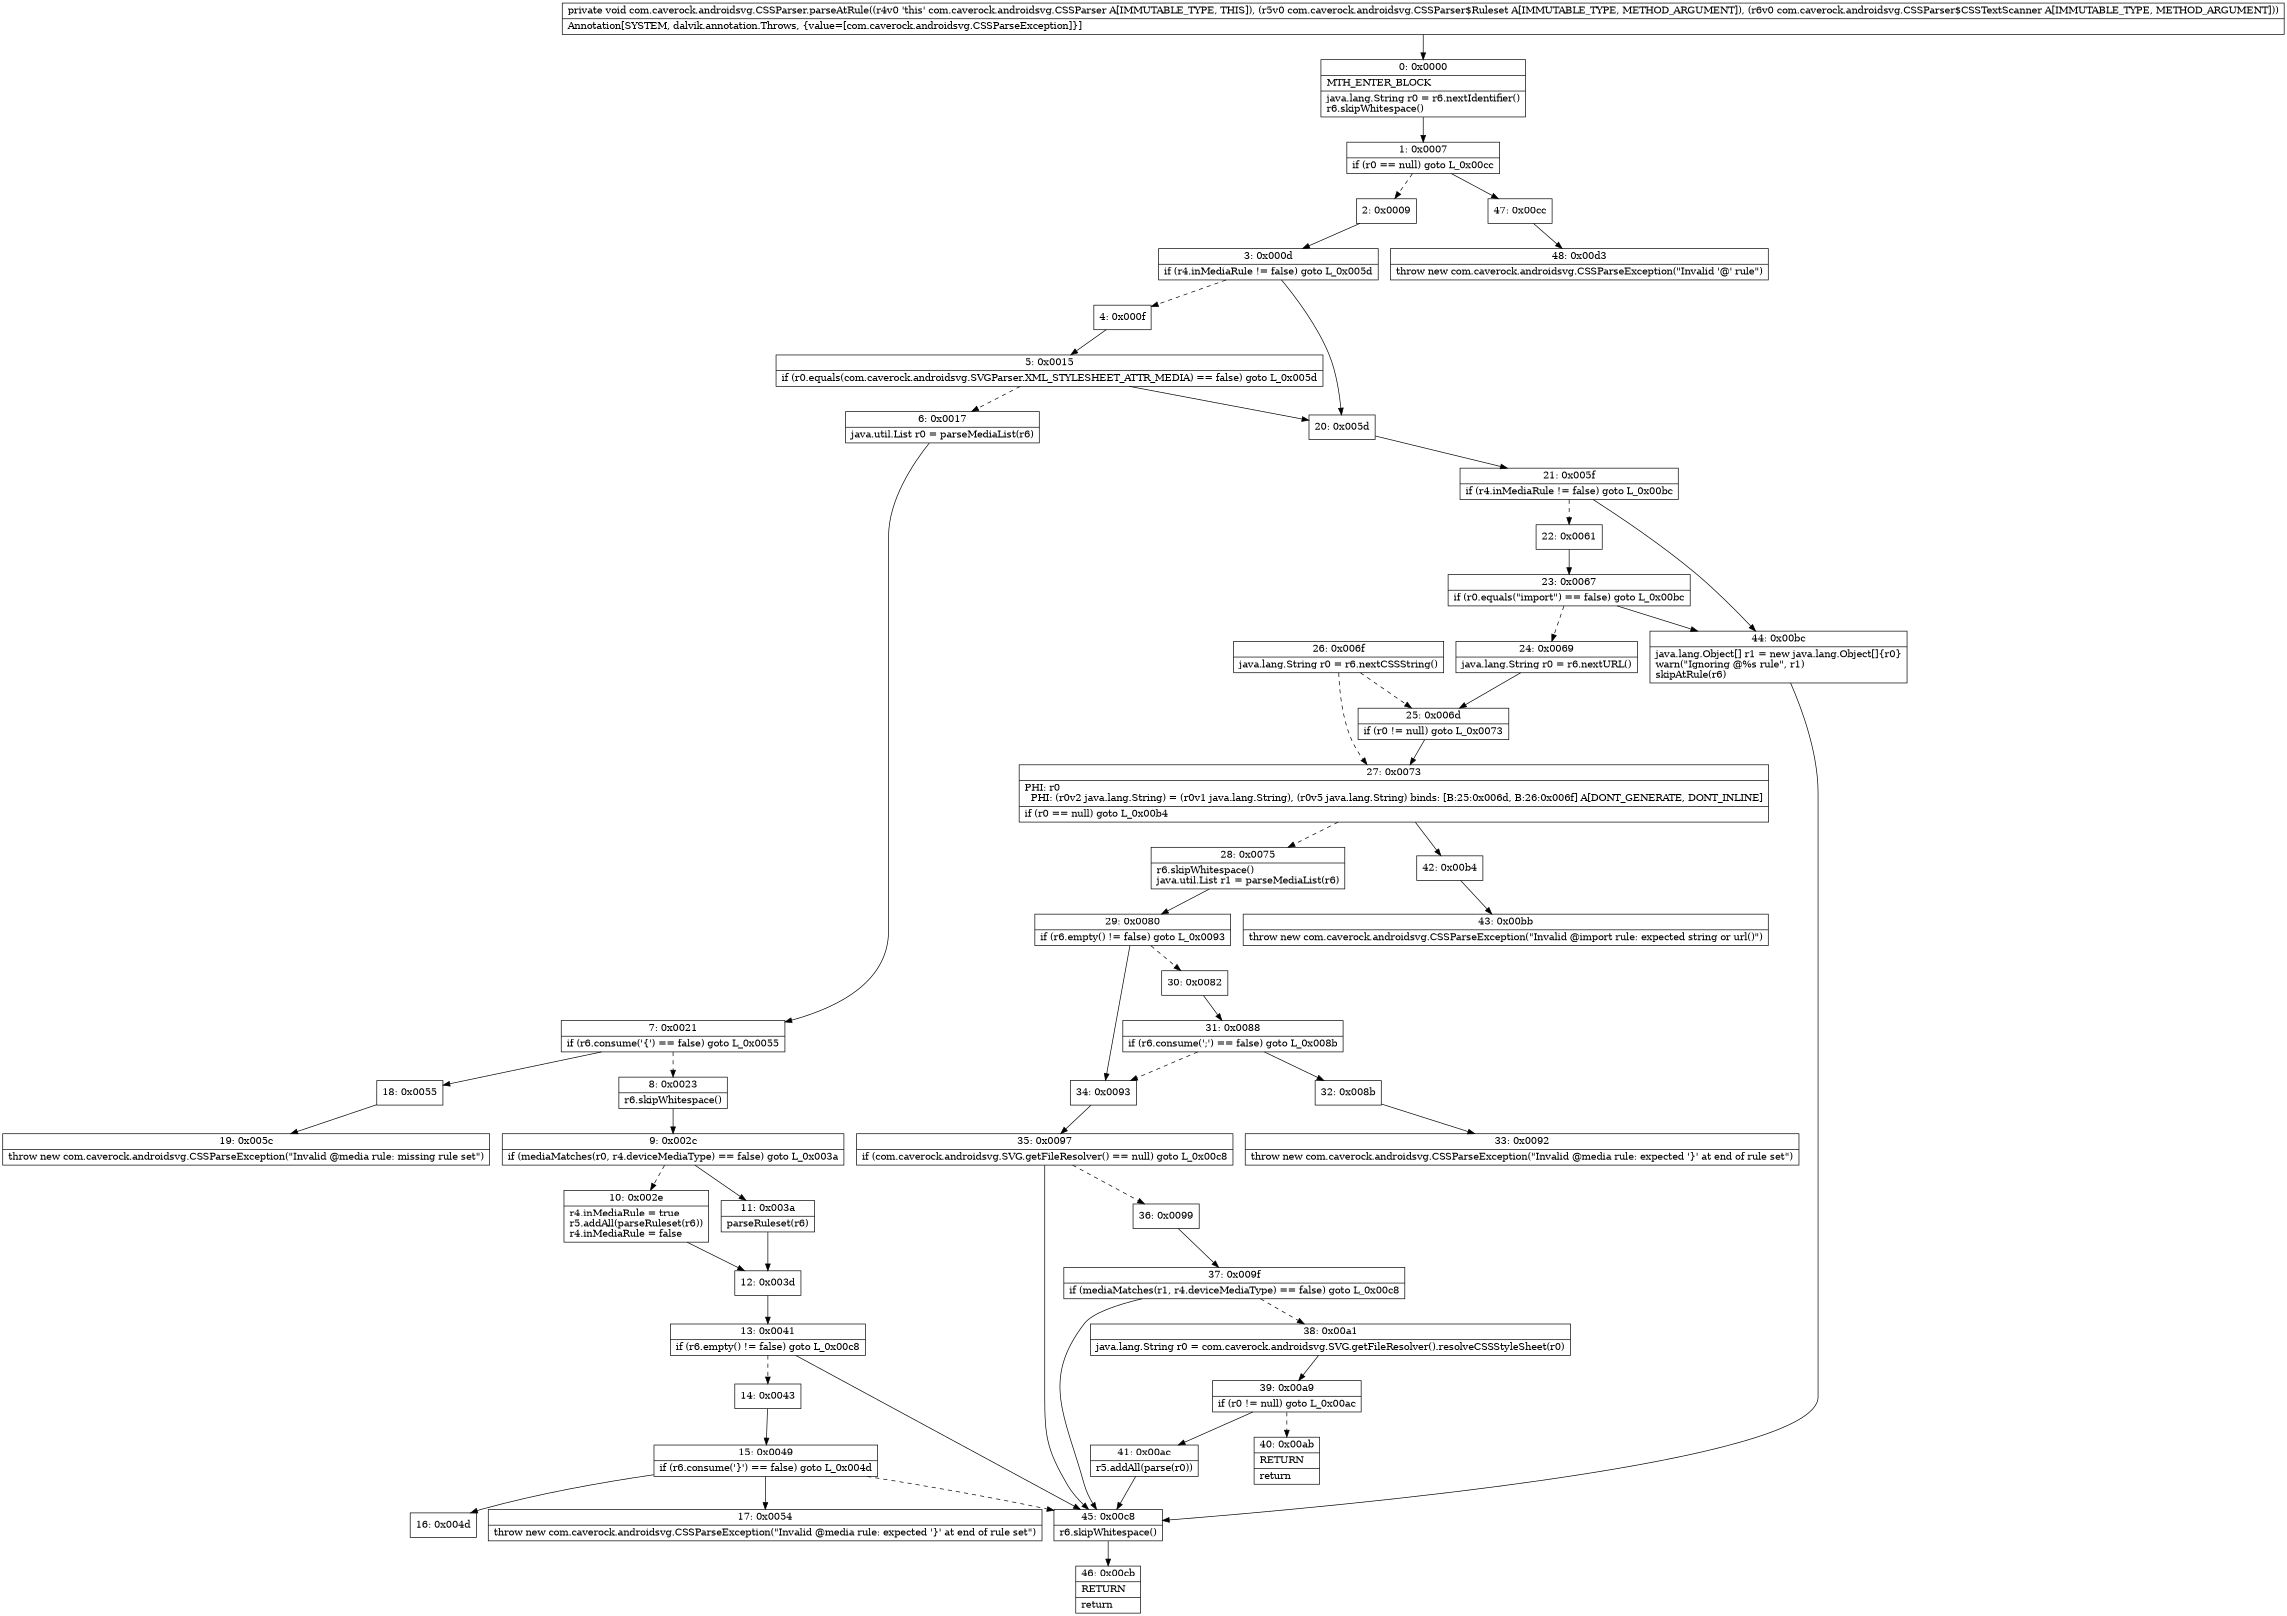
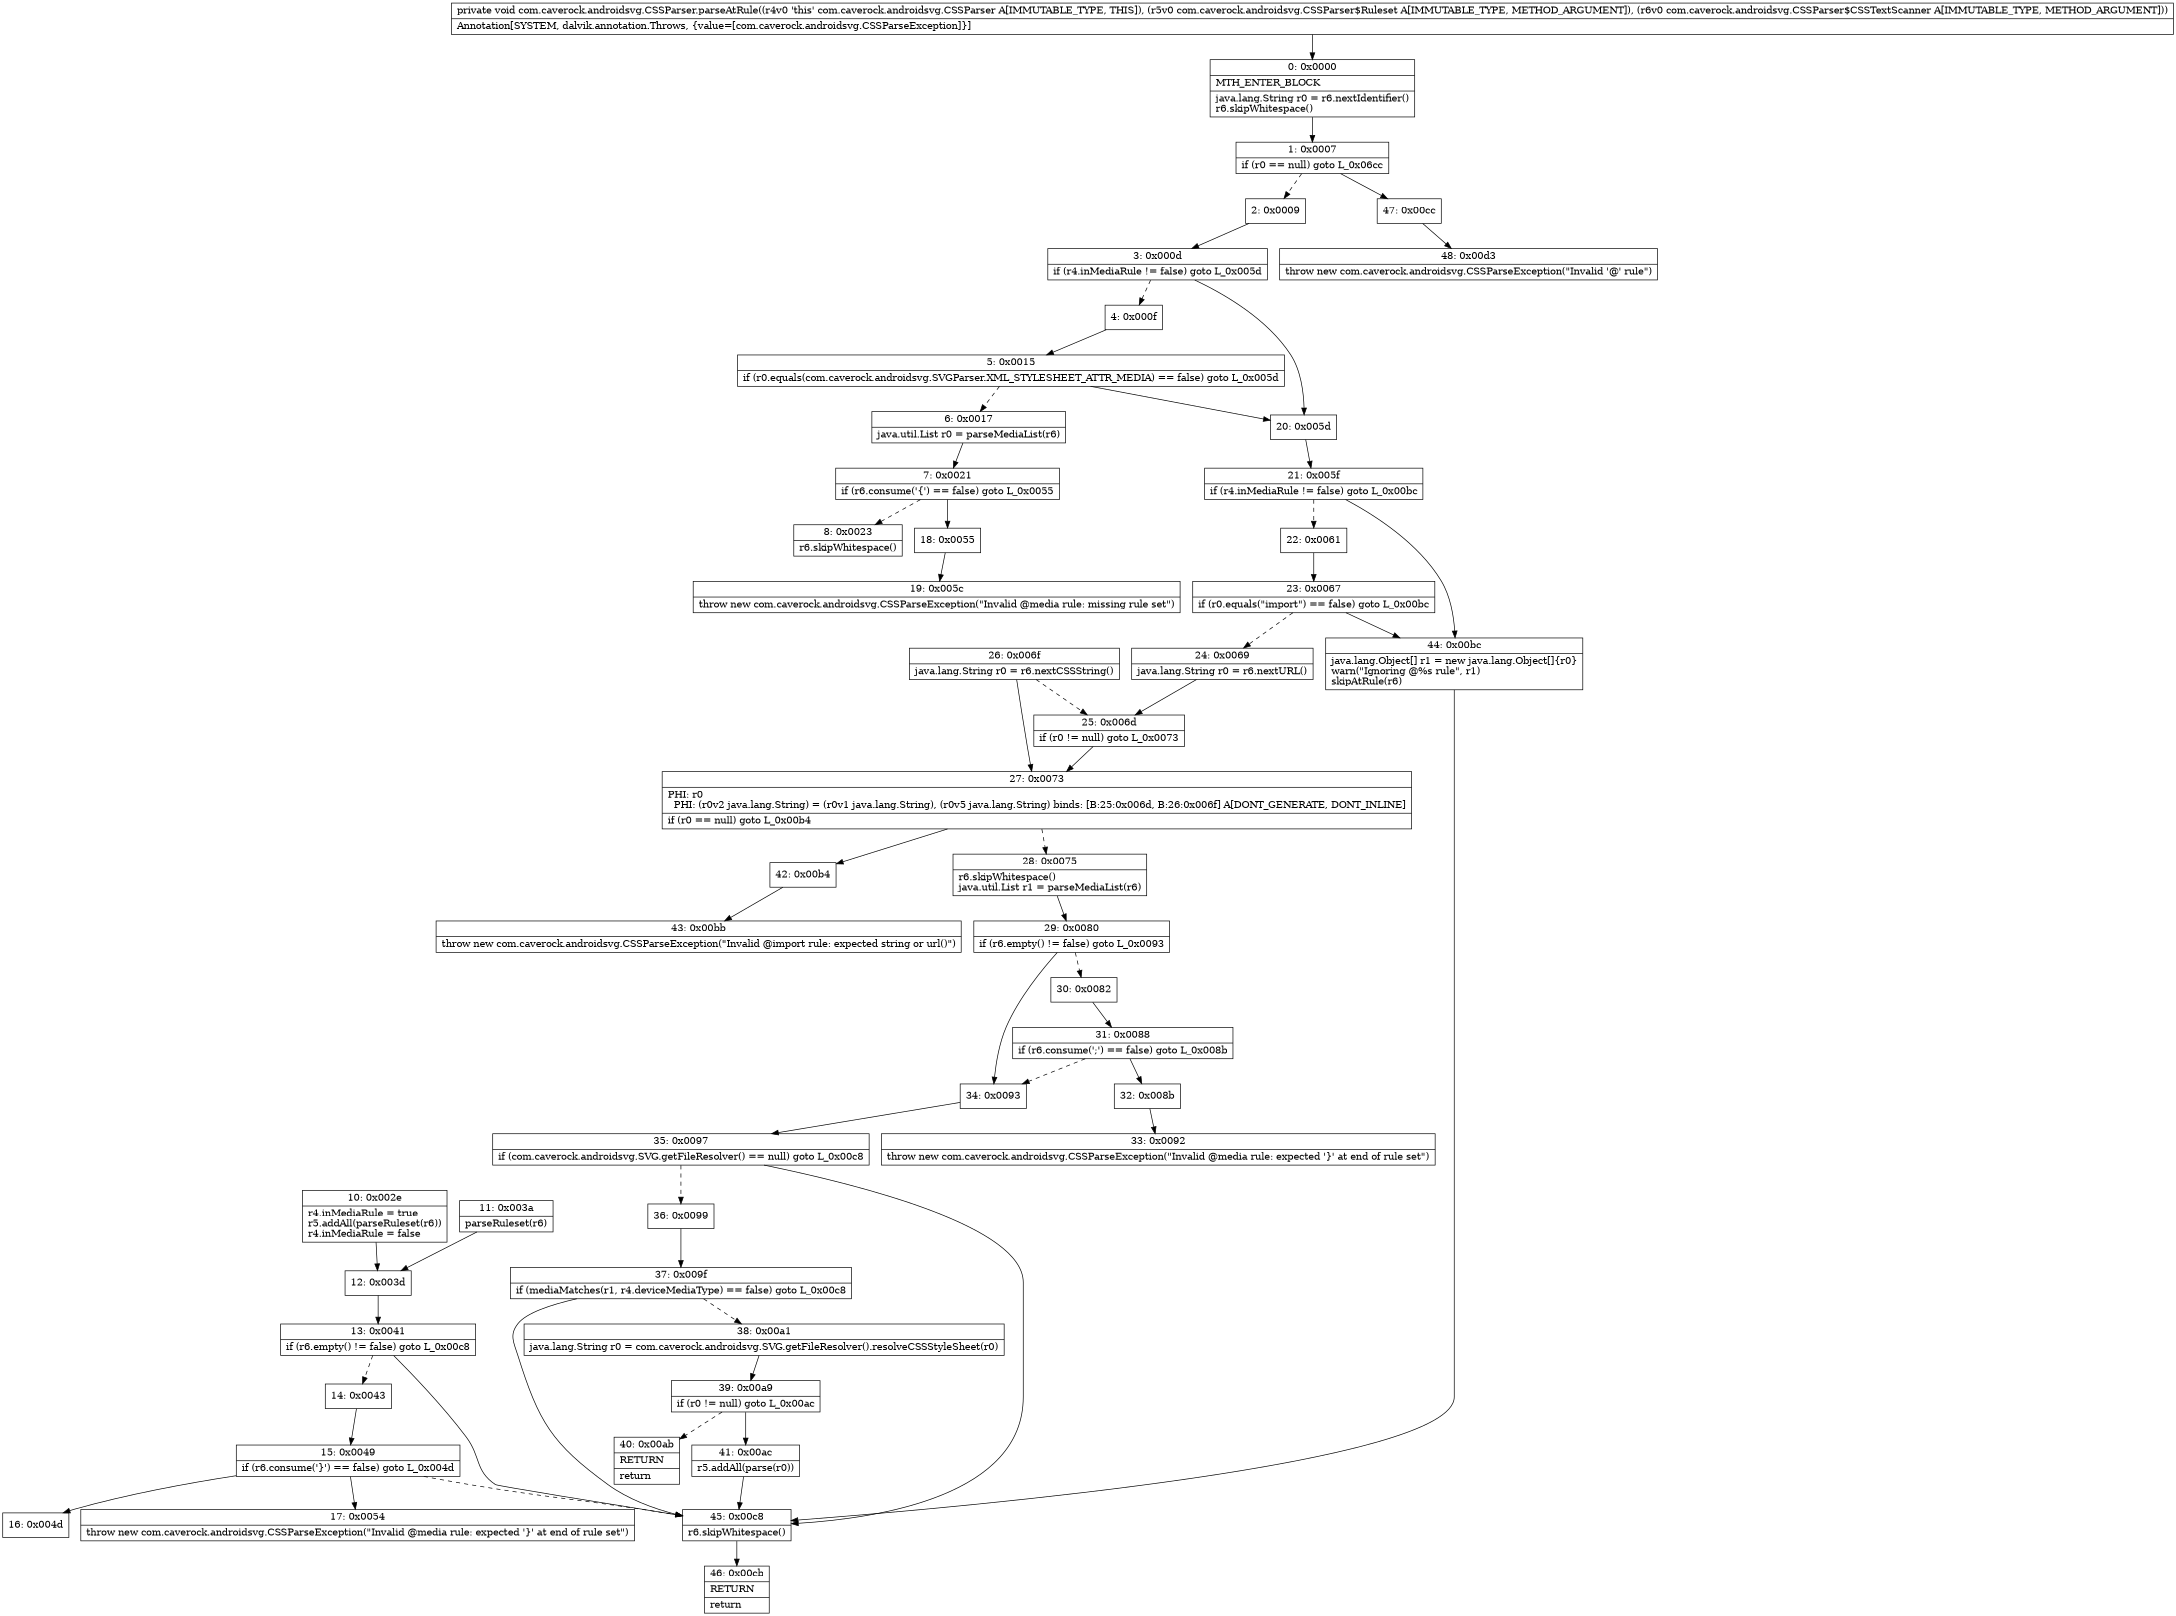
  digraph {
    node [shape=record]
    n1 [label="{0\:\ 0x0000|MTH_ENTER_BLOCK\l|java.lang.String r0 = r6.nextIdentifier()\lr6.skipWhitespace()\l}"]
-   n2 [label="{1\:\ 0x0007|if (r0 == null) goto L_0x00cc\l}"]
+   n2 [label="{1\:\ 0x0007|if (r0 == null) goto L_0x06cc\l}"]
    n3 [label="{2\:\ 0x0009}"]
    n4 [label="{47\:\ 0x00cc}"]
    n5 [label="{3\:\ 0x000d|if (r4.inMediaRule != false) goto L_0x005d\l}"]
    n6 [label="{48\:\ 0x00d3|throw new com.caverock.androidsvg.CSSParseException(\"Invalid '@' rule\")\l}"]
    n7 [label="{4\:\ 0x000f}"]
    n8 [label="{20\:\ 0x005d}"]
    n9 [label="{5\:\ 0x0015|if (r0.equals(com.caverock.androidsvg.SVGParser.XML_STYLESHEET_ATTR_MEDIA) == false) goto L_0x005d\l}"]
    n10 [label="{21\:\ 0x005f|if (r4.inMediaRule != false) goto L_0x00bc\l}"]
    n11 [label="{6\:\ 0x0017|java.util.List r0 = parseMediaList(r6)\l}"]
    n12 [label="{7\:\ 0x0021|if (r6.consume('\{') == false) goto L_0x0055\l}"]
    n13 [label="{8\:\ 0x0023|r6.skipWhitespace()\l}"]
    n14 [label="{18\:\ 0x0055}"]
-   n15 [label="{9\:\ 0x002c|if (mediaMatches(r0, r4.deviceMediaType) == false) goto L_0x003a\l}"]
    n16 [label="{19\:\ 0x005c|throw new com.caverock.androidsvg.CSSParseException(\"Invalid @media rule: missing rule set\")\l}"]
    n17 [label="{10\:\ 0x002e|r4.inMediaRule = true\lr5.addAll(parseRuleset(r6))\lr4.inMediaRule = false\l}"]
    n18 [label="{11\:\ 0x003a|parseRuleset(r6)\l}"]
    n19 [label="{12\:\ 0x003d}"]
    n20 [label="{13\:\ 0x0041|if (r6.empty() != false) goto L_0x00c8\l}"]
    n21 [label="{14\:\ 0x0043}"]
    n22 [label="{45\:\ 0x00c8|r6.skipWhitespace()\l}"]
    n23 [label="{15\:\ 0x0049|if (r6.consume('\}') == false) goto L_0x004d\l}"]
    n24 [label="{46\:\ 0x00cb|RETURN\l|return\l}"]
    n25 [label="{16\:\ 0x004d}"]
    n26 [label="{17\:\ 0x0054|throw new com.caverock.androidsvg.CSSParseException(\"Invalid @media rule: expected '\}' at end of rule set\")\l}"]
    n27 [label="{22\:\ 0x0061}"]
    n28 [label="{44\:\ 0x00bc|java.lang.Object[] r1 = new java.lang.Object[]\{r0\}\lwarn(\"Ignoring @%s rule\", r1)\lskipAtRule(r6)\l}"]
    n29 [label="{23\:\ 0x0067|if (r0.equals(\"import\") == false) goto L_0x00bc\l}"]
    n30 [label="{24\:\ 0x0069|java.lang.String r0 = r6.nextURL()\l}"]
    n31 [label="{25\:\ 0x006d|if (r0 != null) goto L_0x0073\l}"]
    n32 [label="{27\:\ 0x0073|PHI: r0 \l  PHI: (r0v2 java.lang.String) = (r0v1 java.lang.String), (r0v5 java.lang.String) binds: [B:25:0x006d, B:26:0x006f] A[DONT_GENERATE, DONT_INLINE]\l|if (r0 == null) goto L_0x00b4\l}"]
    n33 [label="{26\:\ 0x006f|java.lang.String r0 = r6.nextCSSString()\l}"]
    n34 [label="{28\:\ 0x0075|r6.skipWhitespace()\ljava.util.List r1 = parseMediaList(r6)\l}"]
    n35 [label="{42\:\ 0x00b4}"]
    n36 [label="{29\:\ 0x0080|if (r6.empty() != false) goto L_0x0093\l}"]
    n37 [label="{43\:\ 0x00bb|throw new com.caverock.androidsvg.CSSParseException(\"Invalid @import rule: expected string or url()\")\l}"]
    n38 [label="{30\:\ 0x0082}"]
    n39 [label="{34\:\ 0x0093}"]
    n40 [label="{31\:\ 0x0088|if (r6.consume(';') == false) goto L_0x008b\l}"]
    n41 [label="{35\:\ 0x0097|if (com.caverock.androidsvg.SVG.getFileResolver() == null) goto L_0x00c8\l}"]
    n42 [label="{32\:\ 0x008b}"]
    n43 [label="{33\:\ 0x0092|throw new com.caverock.androidsvg.CSSParseException(\"Invalid @media rule: expected '\}' at end of rule set\")\l}"]
    n44 [label="{36\:\ 0x0099}"]
    n45 [label="{37\:\ 0x009f|if (mediaMatches(r1, r4.deviceMediaType) == false) goto L_0x00c8\l}"]
    n46 [label="{38\:\ 0x00a1|java.lang.String r0 = com.caverock.androidsvg.SVG.getFileResolver().resolveCSSStyleSheet(r0)\l}"]
    n47 [label="{39\:\ 0x00a9|if (r0 != null) goto L_0x00ac\l}"]
    n48 [label="{40\:\ 0x00ab|RETURN\l|return\l}"]
    n49 [label="{41\:\ 0x00ac|r5.addAll(parse(r0))\l}"]
    n50 [label="{private void com.caverock.androidsvg.CSSParser.parseAtRule((r4v0 'this' com.caverock.androidsvg.CSSParser A[IMMUTABLE_TYPE, THIS]), (r5v0 com.caverock.androidsvg.CSSParser$Ruleset A[IMMUTABLE_TYPE, METHOD_ARGUMENT]), (r6v0 com.caverock.androidsvg.CSSParser$CSSTextScanner A[IMMUTABLE_TYPE, METHOD_ARGUMENT]))  | Annotation[SYSTEM, dalvik.annotation.Throws, \{value=[com.caverock.androidsvg.CSSParseException]\}]\l}"]
    n1 -> n2
    n2 -> n3 [style=dashed]
    n2 -> n4
    n3 -> n5
    n4 -> n6
    n5 -> n7 [style=dashed]
    n5 -> n8
    n7 -> n9
    n8 -> n10
    n9 -> n8
    n9 -> n11 [style=dashed]
    n10 -> n27 [style=dashed]
    n10 -> n28
    n11 -> n12
    n12 -> n13 [style=dashed]
    n12 -> n14
-   n13 -> n15
    n14 -> n16
-   n15 -> n17 [style=dashed]
-   n15 -> n18
    n17 -> n19
    n18 -> n19
    n19 -> n20
    n20 -> n21 [style=dashed]
    n20 -> n22
    n21 -> n23
    n22 -> n24
    n23 -> n22 [style=dashed]
    n23 -> n25
    n23 -> n26
    n27 -> n29
    n28 -> n22
    n29 -> n28
    n29 -> n30 [style=dashed]
    n30 -> n31
    n31 -> n32
    n32 -> n34 [style=dashed]
    n32 -> n35
    n33 -> n31 [style=dashed]
-   n33 -> n32 [style=dashed]
+   n33 -> n32
    n34 -> n36
    n35 -> n37
    n36 -> n38 [style=dashed]
    n36 -> n39
    n38 -> n40
    n39 -> n41
    n40 -> n39 [style=dashed]
    n40 -> n42
    n41 -> n22
    n41 -> n44 [style=dashed]
    n42 -> n43
    n44 -> n45
    n45 -> n22
    n45 -> n46 [style=dashed]
    n46 -> n47
    n47 -> n48 [style=dashed]
    n47 -> n49
    n49 -> n22
    n50 -> n1
  }
